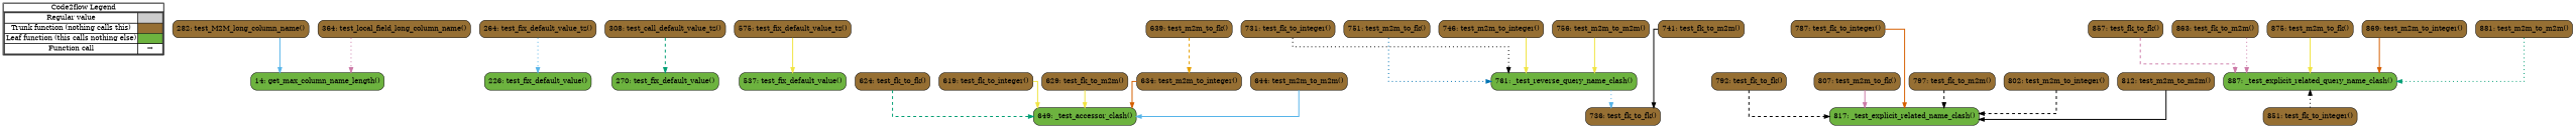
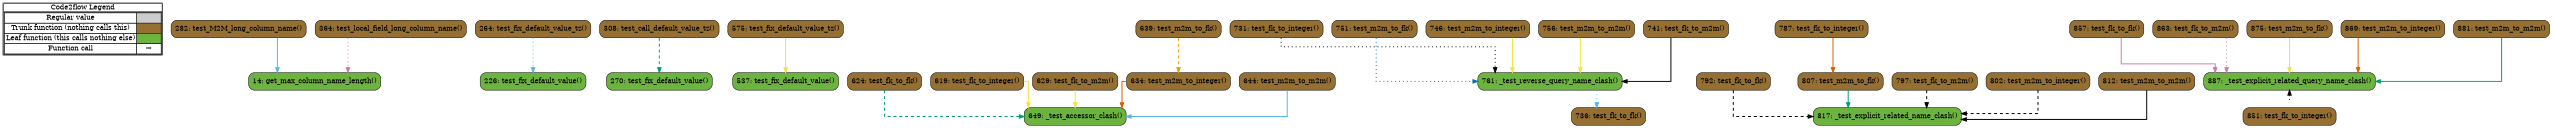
  digraph {
    concentrate=true
    rankdir=TB
    splines=ortho
    node [shape=rect fillcolor="#966F33" style="rounded,filled"]
    edge [color="#000000" penwidth=2 style=bold]
    n1 [label=<         <table cellspacing="0" cellpadding="0" border="1"><tr><td>Code2flow Legend</td></tr><tr><td>         <table cellspacing="0">         <tr><td>Regular value</td><td width="50px" bgcolor='#cccccc'></td></tr>         <tr><td>Trunk function (nothing calls this)</td><td bgcolor='#966F33'></td></tr>         <tr><td>Leaf function (this calls nothing else)</td><td bgcolor='#6db33f'></td></tr>         <tr><td>Function call</td><td><font color='black'>&#8594;</font></td></tr>         </table></td></tr></table>         > margin=0 shape=none fillcolor="" style=""]
    n2 [label="282: test_M2M_long_column_name()"]
    n3 [label="364: test_local_field_long_column_name()"]
    n4 [fillcolor="#6db33f" label="14: get_max_column_name_length()"]
    n5 [fillcolor="#6db33f" label="226: test_fix_default_value()"]
    n6 [label="264: test_fix_default_value_tz()"]
    n7 [fillcolor="#6db33f" label="270: test_fix_default_value()"]
    n8 [label="308: test_call_default_value_tz()"]
    n9 [fillcolor="#6db33f" label="537: test_fix_default_value()"]
    n10 [label="575: test_fix_default_value_tz()"]
    n11 [fillcolor="#6db33f" label="649: _test_accessor_clash()"]
    n12 [label="624: test_fk_to_fk()"]
    n13 [label="619: test_fk_to_integer()"]
    n14 [label="629: test_fk_to_m2m()"]
    n15 [label="639: test_m2m_to_fk()"]
    n16 [label="634: test_m2m_to_integer()"]
    n17 [label="644: test_m2m_to_m2m()"]
    n18 [fillcolor="#6db33f" label="761: _test_reverse_query_name_clash()"]
    n19 [label="736: test_fk_to_fk()"]
    n20 [label="731: test_fk_to_integer()"]
    n21 [label="741: test_fk_to_m2m()"]
    n22 [label="751: test_m2m_to_fk()"]
    n23 [label="746: test_m2m_to_integer()"]
    n24 [label="756: test_m2m_to_m2m()"]
    n25 [fillcolor="#6db33f" label="817: _test_explicit_related_name_clash()"]
    n26 [label="792: test_fk_to_fk()"]
    n27 [label="787: test_fk_to_integer()"]
    n28 [label="797: test_fk_to_m2m()"]
    n29 [label="807: test_m2m_to_fk()"]
    n30 [label="802: test_m2m_to_integer()"]
    n31 [label="812: test_m2m_to_m2m()"]
    n32 [fillcolor="#6db33f" label="887: _test_explicit_related_query_name_clash()"]
    n33 [label="857: test_fk_to_fk()"]
    n34 [label="851: test_fk_to_integer()"]
    n35 [label="863: test_fk_to_m2m()"]
    n36 [label="875: test_m2m_to_fk()"]
    n37 [label="869: test_m2m_to_integer()"]
    n38 [label="881: test_m2m_to_m2m()"]
    subgraph sub_1 {
      label=legend
      rank=min
      n1
    }
    subgraph sub_2 {
      label="File: invalid_models_tests.test_models"
      style=dotted
      n4
      subgraph sub_3 {
        label="Class: FieldNamesTests"
        style=dotted
        n2
        n3
      }
    }
    subgraph sub_4 {
      label="File: invalid_models_tests.test_ordinary_fields"
      style=dotted
      subgraph sub_5 {
        label="Class: DateFieldTests"
        style=dotted
        n5
        n6
      }
      subgraph sub_6 {
        label="Class: DateTimeFieldTests"
        style=dotted
        n7
        n8
      }
      subgraph sub_7 {
        label="Class: TimeFieldTests"
        style=dotted
        n9
        n10
      }
    }
    subgraph sub_8 {
      label="File: invalid_models_tests.test_relative_fields"
      style=dotted
      subgraph sub_9 {
        label="Class: AccessorClashTests"
        style=dotted
        n11
        n12
        n13
        n14
        n15
        n16
        n17
      }
      subgraph sub_10 {
        label="Class: ReverseQueryNameClashTests"
        style=dotted
        n18
        n19
        n20
        n21
        n22
        n23
        n24
      }
      subgraph sub_11 {
        label="Class: ExplicitRelatedNameClashTests"
        style=dotted
        n25
        n26
        n27
        n28
        n29
        n30
        n31
      }
      subgraph sub_12 {
        label="Class: ExplicitRelatedQueryNameClashTests"
        style=dotted
        n32
        n33
        n34
        n35
        n36
        n37
        n38
      }
    }
    n2 -> n4 [color="#56B4E9"]
    n3 -> n4 [color="#CC79A7" style=dotted]
    n6 -> n5 [color="#56B4E9" style=dotted]
    n8 -> n7 [color="#009E73" style=dashed]
    n10 -> n9 [color="#F0E442" style=""]
    n12 -> n11 [color="#009E73" style=dashed]
    n13 -> n11 [color="#F0E442" style=""]
    n14 -> n11 [color="#F0E442" style=""]
    n15 -> n16 [color="#E69F00" style=dashed]
    n16 -> n11 [color="#D55E00"]
    n17 -> n11 [color="#56B4E9"]
    n18 -> n19 [color="#56B4E9" style=dotted]
    n20 -> n18 [style=dotted]
-   n21 -> n19
+   n21 -> n18
    n22 -> n18 [color="#0072B2" style=dotted]
    n23 -> n18 [color="#F0E442" style=""]
    n24 -> n18 [color="#F0E442" style=""]
    n26 -> n25 [style=dashed]
-   n27 -> n25 [color="#D55E00"]
+   n27 -> n29 [color="#D55E00"]
    n28 -> n25 [style=dashed]
-   n29 -> n25 [color="#CC79A7"]
+   n29 -> n25 [color="#009E73"]
    n30 -> n25 [style=dashed]
    n31 -> n25
-   n33 -> n32 [color="#CC79A7" style=dashed]
-   n34 -> n32 [style=dotted]
+   n33 -> n32 [color="#CC79A7"]
+   n32 -> n34 [style=dotted]
    n35 -> n32 [color="#CC79A7" style=dotted]
    n36 -> n32 [color="#F0E442" style=""]
    n37 -> n32 [color="#D55E00"]
-   n38 -> n32 [color="#009E73" style=dotted]
+   n38 -> n32 [color="#009E73"]
  }
